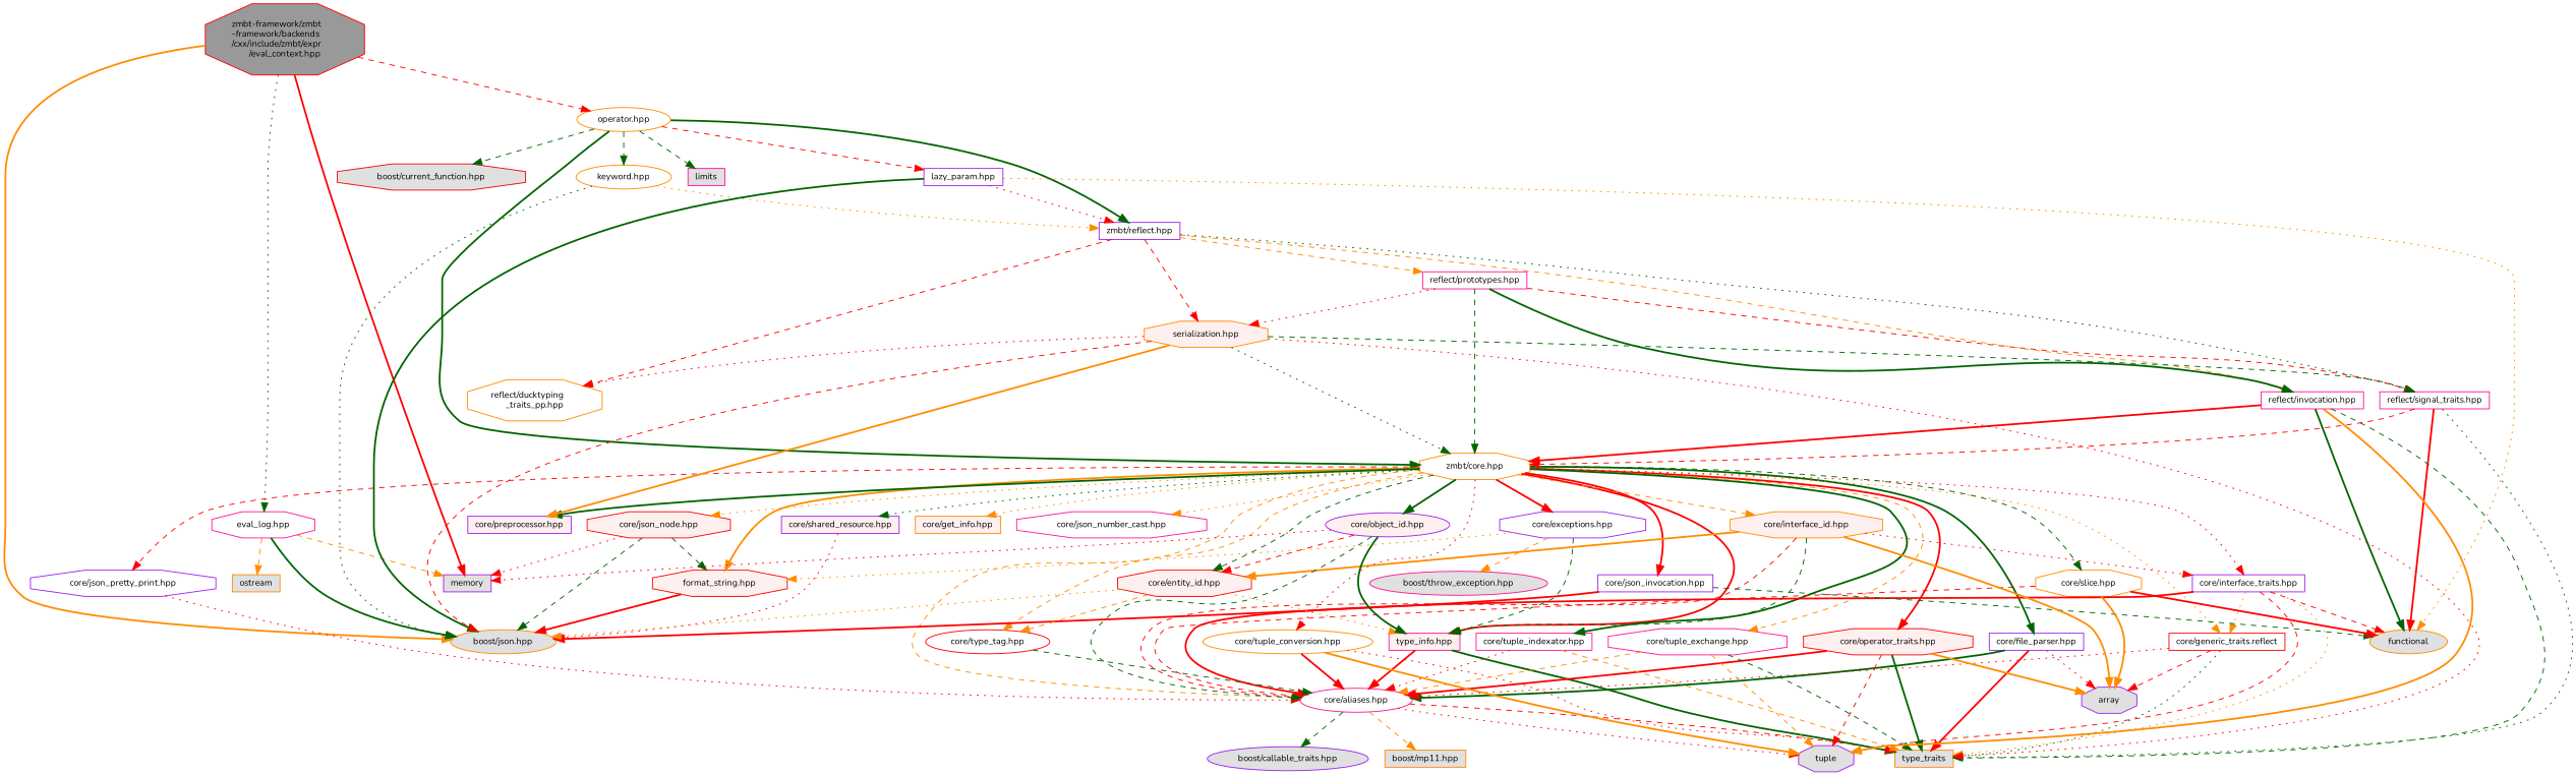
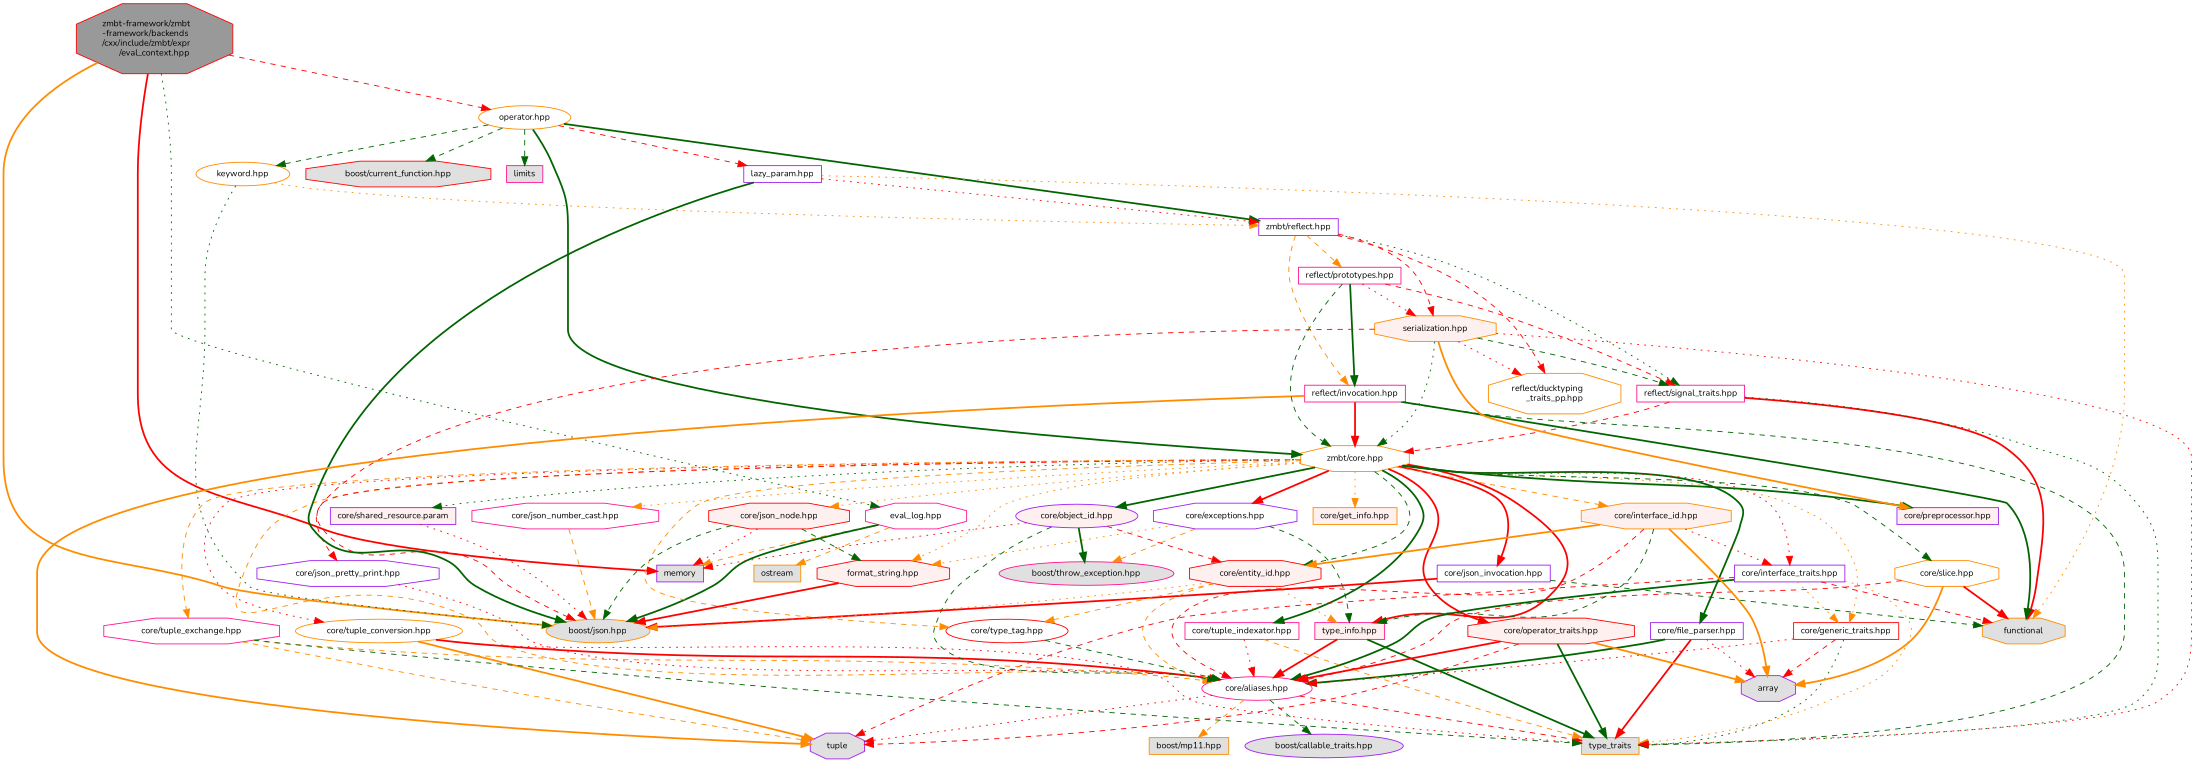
  digraph {
    fontname=Nunito
    node [color=purple fillcolor=white fontname=Nunito fontsize=10 shape=octagon style=filled]
    edge [color=red fontname=Nunito fontsize=10 labelfontname=Helvetica labelfontsize=10 style=dashed]
    n1 [color=red fillcolor=grey60 fontcolor=black height=0.2 label="zmbt-framework/zmbt\l-framework/backends\l/cxx/include/zmbt/expr\l/eval_context.hpp" width=0.4]
    n2 [fillcolor="#E0E0E0" height=0.2 label=memory shape=box width=0.4]
    n3 [color=darkorange fillcolor="#E0E0E0" height=0.2 label="boost/json.hpp" shape=ellipse width=0.4]
    n4 [color=darkorange height=0.2 label="operator.hpp" shape=ellipse width=0.4]
    n5 [color=deeppink height=0.2 label="eval_log.hpp" width=0.4]
    n6 [color=deeppink fillcolor="#E0E0E0" height=0.2 label=limits shape=box width=0.4]
    n7 [color=darkorange height=0.2 label="zmbt/core.hpp" width=0.4]
    n8 [height=0.2 label="zmbt/reflect.hpp" shape=box width=0.4]
    n9 [color=darkorange height=0.2 label="keyword.hpp" shape=ellipse width=0.4]
    n10 [height=0.2 label="lazy_param.hpp" shape=box width=0.4]
    n11 [color=red fillcolor="#E0E0E0" height=0.2 label="boost/current_function.hpp" width=0.4]
    n12 [color=darkorange fillcolor="#E0E0E0" height=0.2 label=ostream shape=box width=0.4]
    n13 [color=deeppink height=0.2 label="core/aliases.hpp" shape=ellipse width=0.4]
    n14 [height=0.2 label="core/exceptions.hpp" width=0.4]
    n15 [color=red fillcolor="#FFF0F0" height=0.2 label="format_string.hpp" width=0.4]
    n16 [color=deeppink fillcolor="#FFF0F0" height=0.2 label="type_info.hpp" shape=box width=0.4]
    n17 [height=0.2 label="core/file_parser.hpp" shape=box width=0.4]
-   n18 [color=red height=0.2 label="core/generic_traits.reflect" shape=box width=0.4]
+   n18 [color=red height=0.2 label="core/generic_traits.hpp" shape=box width=0.4]
    n19 [color=darkorange fillcolor="#FFF0F0" height=0.2 label="core/get_info.hpp" shape=box width=0.4]
    n20 [height=0.2 label="core/interface_traits.hpp" shape=box width=0.4]
    n21 [color=red fillcolor="#FFF0F0" height=0.2 label="core/json_node.hpp" width=0.4]
    n22 [color=deeppink height=0.2 label="core/json_number_cast.hpp" width=0.4]
    n23 [height=0.2 label="core/json_invocation.hpp" shape=box width=0.4]
    n24 [height=0.2 label="core/json_pretty_print.hpp" width=0.4]
    n25 [color=darkorange height=0.2 label="core/slice.hpp" width=0.4]
    n26 [fillcolor="#FFF0F0" height=0.2 label="core/preprocessor.hpp" shape=box width=0.4]
    n27 [color=red fillcolor="#FFF0F0" height=0.2 label="core/operator_traits.hpp" width=0.4]
-   n28 [fillcolor="#FFF0F0" height=0.2 label="core/shared_resource.hpp" shape=box width=0.4]
+   n28 [fillcolor="#FFF0F0" height=0.2 label="core/shared_resource.param" shape=box width=0.4]
    n29 [color=darkorange height=0.2 label="core/tuple_conversion.hpp" shape=ellipse width=0.4]
    n30 [color=deeppink height=0.2 label="core/tuple_exchange.hpp" width=0.4]
    n31 [color=deeppink height=0.2 label="core/tuple_indexator.hpp" shape=box width=0.4]
    n32 [color=red height=0.2 label="core/type_tag.hpp" shape=ellipse width=0.4]
    n33 [color=red fillcolor="#FFF0F0" height=0.2 label="core/entity_id.hpp" width=0.4]
    n34 [color=darkorange fillcolor="#FFF0F0" height=0.2 label="core/interface_id.hpp" width=0.4]
    n35 [fillcolor="#FFF0F0" height=0.2 label="core/object_id.hpp" shape=ellipse width=0.4]
    n36 [color=darkorange height=0.2 label="reflect/ducktyping\l_traits_pp.hpp" width=0.4]
    n37 [color=deeppink height=0.2 label="reflect/signal_traits.hpp" shape=box width=0.4]
    n38 [color=deeppink height=0.2 label="reflect/invocation.hpp" shape=box width=0.4]
    n39 [color=deeppink height=0.2 label="reflect/prototypes.hpp" shape=box width=0.4]
    n40 [color=darkorange fillcolor="#FFF0F0" height=0.2 label="serialization.hpp" width=0.4]
-   n41 [color=darkorange fillcolor="#E0E0E0" height=0.2 label=functional shape=ellipse width=0.4]
+   n41 [color=darkorange fillcolor="#E0E0E0" height=0.2 label=functional width=0.4]
    n42 [color=darkorange fillcolor="#E0E0E0" height=0.2 label=type_traits shape=box width=0.4]
    n43 [fillcolor="#E0E0E0" height=0.2 label=tuple width=0.4]
    n44 [fillcolor="#E0E0E0" height=0.2 label="boost/callable_traits.hpp" shape=ellipse width=0.4]
    n45 [color=darkorange fillcolor="#E0E0E0" height=0.2 label="boost/mp11.hpp" shape=box width=0.4]
    n46 [color=deeppink fillcolor="#E0E0E0" height=0.2 label="boost/throw_exception.hpp" shape=ellipse width=0.4]
    n47 [fillcolor="#E0E0E0" height=0.2 label=array width=0.4]
    n1 -> n2 [style=bold]
    n1 -> n3 [color=darkorange style=bold]
    n1 -> n4
    n1 -> n5 [color=darkgreen style=dotted]
    n4 -> n6 [color=darkgreen]
    n4 -> n7 [color=darkgreen style=bold]
    n4 -> n8 [color=darkgreen style=bold]
    n4 -> n9 [color=darkgreen]
    n4 -> n10
    n4 -> n11 [color=darkgreen]
    n5 -> n2 [color=darkorange]
    n5 -> n3 [color=darkgreen style=bold]
    n5 -> n12 [color=darkorange]
    n7 -> n13 [color=darkorange]
    n7 -> n14 [style=bold]
-   n7 -> n15 [color=darkorange style=bold]
+   n7 -> n15 [color=darkorange style=dotted]
    n7 -> n16 [style=bold]
    n7 -> n17 [color=darkgreen style=bold]
    n7 -> n18 [color=darkorange style=dotted]
    n7 -> n19 [color=darkorange style=dotted]
    n7 -> n20 [style=dotted]
    n7 -> n21 [color=darkorange style=dotted]
    n7 -> n22 [color=darkorange style=dotted]
    n7 -> n23 [style=bold]
    n7 -> n24
    n7 -> n25 [color=darkgreen]
    n7 -> n26 [color=darkgreen style=bold]
    n7 -> n27 [style=bold]
    n7 -> n28 [color=darkgreen style=dotted]
    n7 -> n29 [style=dotted]
    n7 -> n30 [color=darkorange]
    n7 -> n31 [color=darkgreen style=bold]
    n7 -> n32 [color=darkorange]
    n7 -> n33 [color=darkgreen]
    n7 -> n34 [color=darkorange]
    n7 -> n35 [color=darkgreen style=bold]
    n8 -> n36
    n8 -> n37 [color=darkgreen style=dotted]
    n8 -> n38 [color=darkorange]
    n8 -> n39 [color=darkorange]
    n8 -> n40
    n9 -> n3 [color=darkgreen style=dotted]
    n9 -> n8 [color=darkorange style=dotted]
    n10 -> n3 [color=darkgreen style=bold]
    n10 -> n8 [style=dotted]
    n10 -> n41 [color=darkorange style=dotted]
    n13 -> n42
    n13 -> n43 [style=dotted]
    n13 -> n44 [color=darkgreen]
    n13 -> n45 [color=darkorange]
    n14 -> n15 [color=darkorange style=dotted]
    n14 -> n16 [color=darkgreen]
    n14 -> n46 [color=darkorange]
    n15 -> n3 [style=bold]
    n16 -> n13 [style=bold]
    n16 -> n42 [color=darkgreen style=bold]
    n17 -> n13 [color=darkgreen style=bold]
    n17 -> n42 [style=bold]
    n17 -> n47 [style=dotted]
    n18 -> n13 [style=dotted]
    n18 -> n42 [color=darkgreen style=dotted]
    n18 -> n47
-   n20 -> n13 [style=bold]
+   n20 -> n13 [color=darkgreen style=bold]
    n20 -> n18 [color=darkorange style=dotted]
    n20 -> n41
    n20 -> n42 [color=darkorange style=dotted]
    n20 -> n43
    n21 -> n2 [style=dotted]
    n21 -> n3 [color=darkgreen]
    n21 -> n15 [color=darkgreen]
+   n22 -> n3 [color=darkorange]
    n23 -> n3 [style=bold]
    n23 -> n41 [color=darkgreen]
    n24 -> n13 [style=dotted]
    n25 -> n13
    n25 -> n41 [style=bold]
    n25 -> n47 [color=darkorange style=bold]
    n27 -> n13 [style=bold]
    n27 -> n42 [color=darkgreen style=bold]
    n27 -> n43
    n27 -> n47 [color=darkorange style=bold]
    n28 -> n3 [style=dotted]
    n29 -> n13 [style=bold]
    n29 -> n42 [style=dotted]
    n29 -> n43 [color=darkorange style=bold]
    n30 -> n13 [color=darkorange]
    n30 -> n42 [color=darkgreen]
    n30 -> n43 [color=darkorange]
    n31 -> n13 [style=dotted]
    n31 -> n42 [color=darkorange]
    n32 -> n13 [color=darkgreen]
    n33 -> n3 [color=darkorange style=dotted]
+   n33 -> n13 [color=darkorange]
    n33 -> n16 [color=darkorange style=dotted]
    n33 -> n32 [color=darkorange]
    n34 -> n13
    n34 -> n16 [color=darkgreen]
    n34 -> n20 [style=dotted]
    n34 -> n33 [color=darkorange style=bold]
    n34 -> n47 [color=darkorange style=bold]
    n35 -> n2 [style=dotted]
    n35 -> n13 [color=darkgreen]
-   n35 -> n16 [color=darkgreen style=bold]
+   n35 -> n46 [color=darkgreen style=bold]
    n35 -> n33
    n37 -> n7
    n37 -> n41 [style=bold]
    n37 -> n42 [color=darkgreen style=dotted]
    n38 -> n7 [style=bold]
    n38 -> n41 [color=darkgreen style=bold]
    n38 -> n42 [color=darkgreen]
    n38 -> n43 [color=darkorange style=bold]
    n39 -> n7 [color=darkgreen]
    n39 -> n37
    n39 -> n38 [color=darkgreen style=bold]
    n39 -> n40 [style=dotted]
    n40 -> n3
    n40 -> n7 [color=darkgreen style=dotted]
    n40 -> n26 [color=darkorange style=bold]
    n40 -> n36 [style=dotted]
    n40 -> n37 [color=darkgreen]
    n40 -> n42 [style=dotted]
  }
